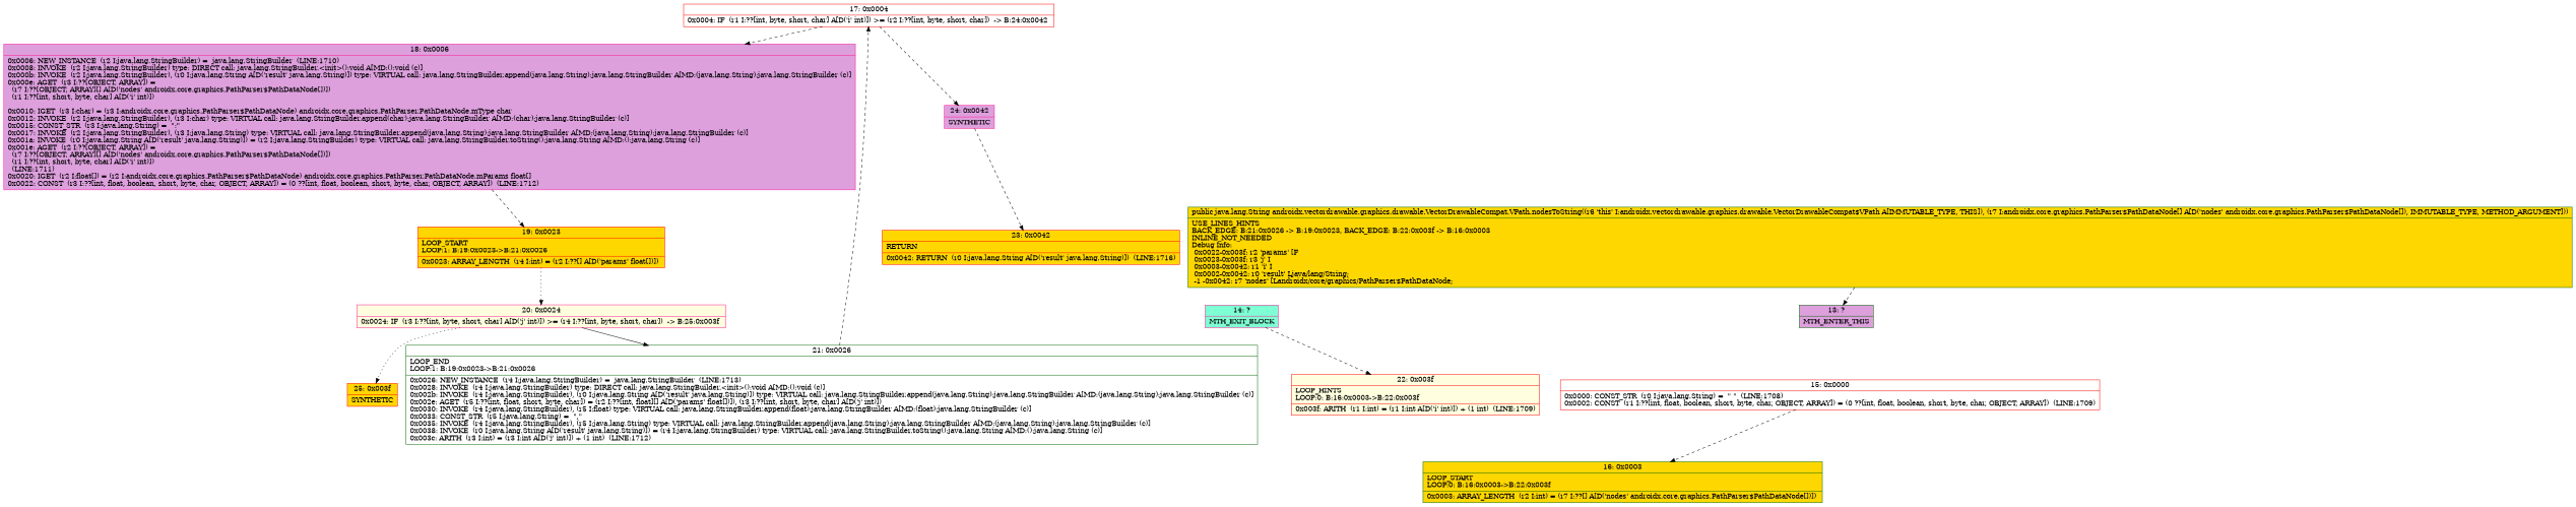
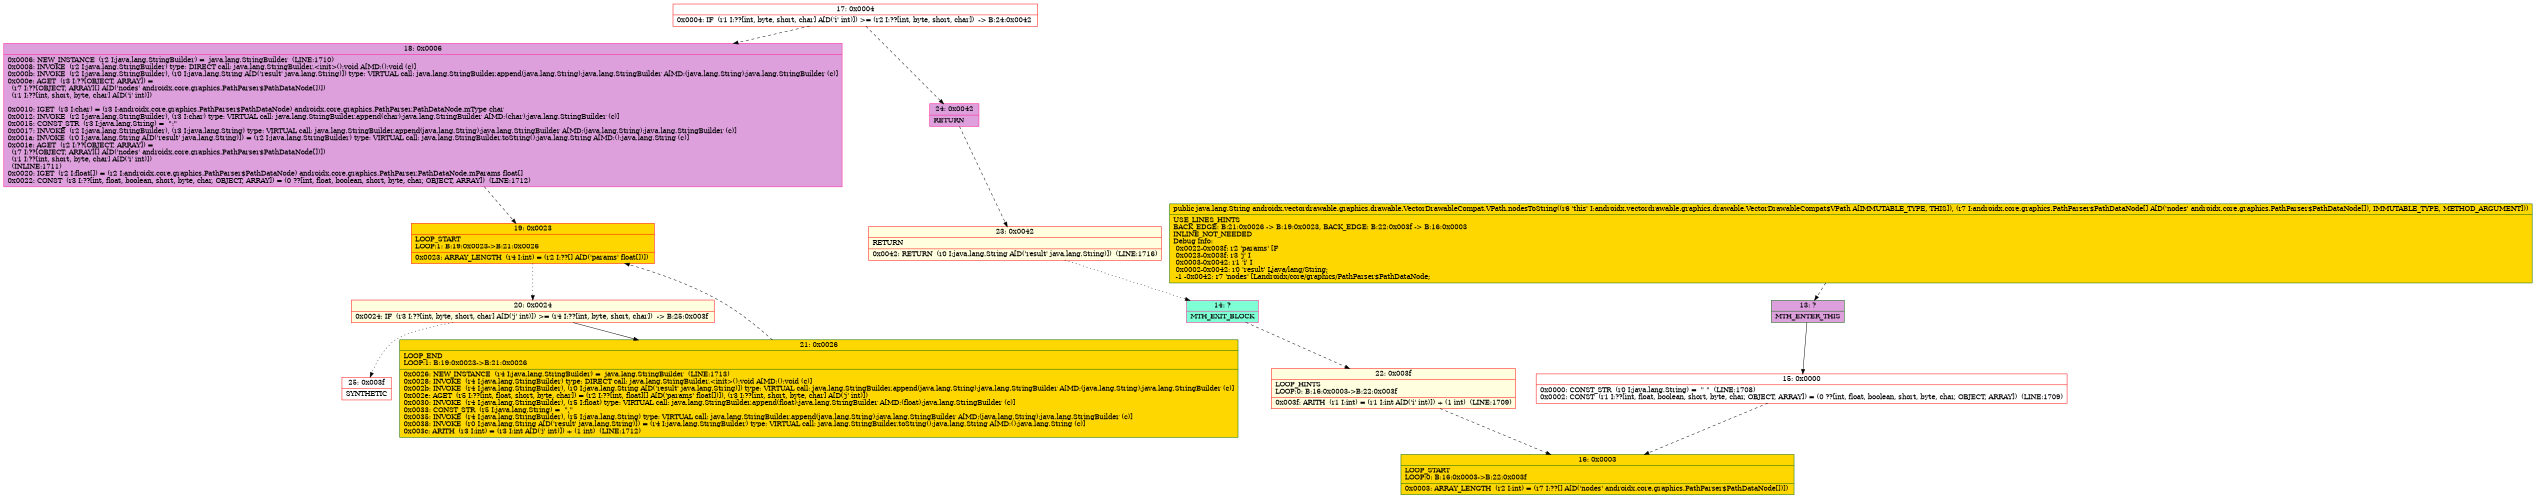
  digraph {
    node [color=red fillcolor=white shape=record style=filled]
    edge [style=dashed]
    n1 [color=darkgreen fillcolor=plum label="{13\:\ ?|MTH_ENTER_THIS\l}"]
    n2 [label="{15\:\ 0x0000|0x0000: CONST_STR  (r0 I:java.lang.String) =  \" \"  (LINE:1708)\l0x0002: CONST  (r1 I:??[int, float, boolean, short, byte, char, OBJECT, ARRAY]) = (0 ??[int, float, boolean, short, byte, char, OBJECT, ARRAY])  (LINE:1709)\l}"]
    n3 [color=darkgreen fillcolor=gold label="{16\:\ 0x0003|LOOP_START\lLOOP:0: B:16:0x0003\-\>B:22:0x003f\l|0x0003: ARRAY_LENGTH  (r2 I:int) = (r7 I:??[] A[D('nodes' androidx.core.graphics.PathParser$PathDataNode[])]) \l}"]
    n4 [label="{17\:\ 0x0004|0x0004: IF  (r1 I:??[int, byte, short, char] A[D('i' int)]) \>= (r2 I:??[int, byte, short, char])  \-\> B:24:0x0042 \l}"]
-   n5 [color=deeppink fillcolor=plum label="{18\:\ 0x0006|0x0006: NEW_INSTANCE  (r2 I:java.lang.StringBuilder) =  java.lang.StringBuilder  (LINE:1710)\l0x0008: INVOKE  (r2 I:java.lang.StringBuilder) type: DIRECT call: java.lang.StringBuilder.\<init\>():void A[MD:():void (c)]\l0x000b: INVOKE  (r2 I:java.lang.StringBuilder), (r0 I:java.lang.String A[D('result' java.lang.String)]) type: VIRTUAL call: java.lang.StringBuilder.append(java.lang.String):java.lang.StringBuilder A[MD:(java.lang.String):java.lang.StringBuilder (c)]\l0x000e: AGET  (r3 I:??[OBJECT, ARRAY]) = \l  (r7 I:??[OBJECT, ARRAY][] A[D('nodes' androidx.core.graphics.PathParser$PathDataNode[])])\l  (r1 I:??[int, short, byte, char] A[D('i' int)])\l \l0x0010: IGET  (r3 I:char) = (r3 I:androidx.core.graphics.PathParser$PathDataNode) androidx.core.graphics.PathParser.PathDataNode.mType char \l0x0012: INVOKE  (r2 I:java.lang.StringBuilder), (r3 I:char) type: VIRTUAL call: java.lang.StringBuilder.append(char):java.lang.StringBuilder A[MD:(char):java.lang.StringBuilder (c)]\l0x0015: CONST_STR  (r3 I:java.lang.String) =  \":\" \l0x0017: INVOKE  (r2 I:java.lang.StringBuilder), (r3 I:java.lang.String) type: VIRTUAL call: java.lang.StringBuilder.append(java.lang.String):java.lang.StringBuilder A[MD:(java.lang.String):java.lang.StringBuilder (c)]\l0x001a: INVOKE  (r0 I:java.lang.String A[D('result' java.lang.String)]) = (r2 I:java.lang.StringBuilder) type: VIRTUAL call: java.lang.StringBuilder.toString():java.lang.String A[MD:():java.lang.String (c)]\l0x001e: AGET  (r2 I:??[OBJECT, ARRAY]) = \l  (r7 I:??[OBJECT, ARRAY][] A[D('nodes' androidx.core.graphics.PathParser$PathDataNode[])])\l  (r1 I:??[int, short, byte, char] A[D('i' int)])\l  (LINE:1711)\l0x0020: IGET  (r2 I:float[]) = (r2 I:androidx.core.graphics.PathParser$PathDataNode) androidx.core.graphics.PathParser.PathDataNode.mParams float[] \l0x0022: CONST  (r3 I:??[int, float, boolean, short, byte, char, OBJECT, ARRAY]) = (0 ??[int, float, boolean, short, byte, char, OBJECT, ARRAY])  (LINE:1712)\l}"]
-   n6 [color=deeppink fillcolor=plum label="{24\:\ 0x0042|SYNTHETIC\l}"]
+   n5 [color=deeppink fillcolor=plum label="{18\:\ 0x0006|0x0006: NEW_INSTANCE  (r2 I:java.lang.StringBuilder) =  java.lang.StringBuilder  (LINE:1710)\l0x0008: INVOKE  (r2 I:java.lang.StringBuilder) type: DIRECT call: java.lang.StringBuilder.\<init\>():void A[MD:():void (c)]\l0x000b: INVOKE  (r2 I:java.lang.StringBuilder), (r0 I:java.lang.String A[D('result' java.lang.String)]) type: VIRTUAL call: java.lang.StringBuilder.append(java.lang.String):java.lang.StringBuilder A[MD:(java.lang.String):java.lang.StringBuilder (c)]\l0x000e: AGET  (r3 I:??[OBJECT, ARRAY]) = \l  (r7 I:??[OBJECT, ARRAY][] A[D('nodes' androidx.core.graphics.PathParser$PathDataNode[])])\l  (r1 I:??[int, short, byte, char] A[D('i' int)])\l \l0x0010: IGET  (r3 I:char) = (r3 I:androidx.core.graphics.PathParser$PathDataNode) androidx.core.graphics.PathParser.PathDataNode.mType char \l0x0012: INVOKE  (r2 I:java.lang.StringBuilder), (r3 I:char) type: VIRTUAL call: java.lang.StringBuilder.append(char):java.lang.StringBuilder A[MD:(char):java.lang.StringBuilder (c)]\l0x0015: CONST_STR  (r3 I:java.lang.String) =  \":\" \l0x0017: INVOKE  (r2 I:java.lang.StringBuilder), (r3 I:java.lang.String) type: VIRTUAL call: java.lang.StringBuilder.append(java.lang.String):java.lang.StringBuilder A[MD:(java.lang.String):java.lang.StringBuilder (c)]\l0x001a: INVOKE  (r0 I:java.lang.String A[D('result' java.lang.String)]) = (r2 I:java.lang.StringBuilder) type: VIRTUAL call: java.lang.StringBuilder.toString():java.lang.String A[MD:():java.lang.String (c)]\l0x001e: AGET  (r2 I:??[OBJECT, ARRAY]) = \l  (r7 I:??[OBJECT, ARRAY][] A[D('nodes' androidx.core.graphics.PathParser$PathDataNode[])])\l  (r1 I:??[int, short, byte, char] A[D('i' int)])\l  (INLINE:1711)\l0x0020: IGET  (r2 I:float[]) = (r2 I:androidx.core.graphics.PathParser$PathDataNode) androidx.core.graphics.PathParser.PathDataNode.mParams float[] \l0x0022: CONST  (r3 I:??[int, float, boolean, short, byte, char, OBJECT, ARRAY]) = (0 ??[int, float, boolean, short, byte, char, OBJECT, ARRAY])  (LINE:1712)\l}"]
+   n6 [color=deeppink fillcolor=plum label="{24\:\ 0x0042|RETURN\l}"]
    n7 [fillcolor=gold label="{19\:\ 0x0023|LOOP_START\lLOOP:1: B:19:0x0023\-\>B:21:0x0026\l|0x0023: ARRAY_LENGTH  (r4 I:int) = (r2 I:??[] A[D('params' float[])]) \l}"]
-   n8 [fillcolor=gold label="{23\:\ 0x0042|RETURN\l|0x0042: RETURN  (r0 I:java.lang.String A[D('result' java.lang.String)])  (LINE:1716)\l}"]
-   n9 [color=deeppink fillcolor=lightyellow label="{20\:\ 0x0024|0x0024: IF  (r3 I:??[int, byte, short, char] A[D('j' int)]) \>= (r4 I:??[int, byte, short, char])  \-\> B:25:0x003f \l}"]
-   n10 [color=darkgreen label="{21\:\ 0x0026|LOOP_END\lLOOP:1: B:19:0x0023\-\>B:21:0x0026\l|0x0026: NEW_INSTANCE  (r4 I:java.lang.StringBuilder) =  java.lang.StringBuilder  (LINE:1713)\l0x0028: INVOKE  (r4 I:java.lang.StringBuilder) type: DIRECT call: java.lang.StringBuilder.\<init\>():void A[MD:():void (c)]\l0x002b: INVOKE  (r4 I:java.lang.StringBuilder), (r0 I:java.lang.String A[D('result' java.lang.String)]) type: VIRTUAL call: java.lang.StringBuilder.append(java.lang.String):java.lang.StringBuilder A[MD:(java.lang.String):java.lang.StringBuilder (c)]\l0x002e: AGET  (r5 I:??[int, float, short, byte, char]) = (r2 I:??[int, float][] A[D('params' float[])]), (r3 I:??[int, short, byte, char] A[D('j' int)]) \l0x0030: INVOKE  (r4 I:java.lang.StringBuilder), (r5 I:float) type: VIRTUAL call: java.lang.StringBuilder.append(float):java.lang.StringBuilder A[MD:(float):java.lang.StringBuilder (c)]\l0x0033: CONST_STR  (r5 I:java.lang.String) =  \",\" \l0x0035: INVOKE  (r4 I:java.lang.StringBuilder), (r5 I:java.lang.String) type: VIRTUAL call: java.lang.StringBuilder.append(java.lang.String):java.lang.StringBuilder A[MD:(java.lang.String):java.lang.StringBuilder (c)]\l0x0038: INVOKE  (r0 I:java.lang.String A[D('result' java.lang.String)]) = (r4 I:java.lang.StringBuilder) type: VIRTUAL call: java.lang.StringBuilder.toString():java.lang.String A[MD:():java.lang.String (c)]\l0x003c: ARITH  (r3 I:int) = (r3 I:int A[D('j' int)]) + (1 int)  (LINE:1712)\l}"]
-   n11 [fillcolor=gold label="{25\:\ 0x003f|SYNTHETIC\l}"]
+   n8 [fillcolor=lightyellow label="{23\:\ 0x0042|RETURN\l|0x0042: RETURN  (r0 I:java.lang.String A[D('result' java.lang.String)])  (LINE:1716)\l}"]
+   n9 [fillcolor=lightyellow label="{20\:\ 0x0024|0x0024: IF  (r3 I:??[int, byte, short, char] A[D('j' int)]) \>= (r4 I:??[int, byte, short, char])  \-\> B:25:0x003f \l}"]
+   n10 [color=darkgreen fillcolor=gold label="{21\:\ 0x0026|LOOP_END\lLOOP:1: B:19:0x0023\-\>B:21:0x0026\l|0x0026: NEW_INSTANCE  (r4 I:java.lang.StringBuilder) =  java.lang.StringBuilder  (LINE:1713)\l0x0028: INVOKE  (r4 I:java.lang.StringBuilder) type: DIRECT call: java.lang.StringBuilder.\<init\>():void A[MD:():void (c)]\l0x002b: INVOKE  (r4 I:java.lang.StringBuilder), (r0 I:java.lang.String A[D('result' java.lang.String)]) type: VIRTUAL call: java.lang.StringBuilder.append(java.lang.String):java.lang.StringBuilder A[MD:(java.lang.String):java.lang.StringBuilder (c)]\l0x002e: AGET  (r5 I:??[int, float, short, byte, char]) = (r2 I:??[int, float][] A[D('params' float[])]), (r3 I:??[int, short, byte, char] A[D('j' int)]) \l0x0030: INVOKE  (r4 I:java.lang.StringBuilder), (r5 I:float) type: VIRTUAL call: java.lang.StringBuilder.append(float):java.lang.StringBuilder A[MD:(float):java.lang.StringBuilder (c)]\l0x0033: CONST_STR  (r5 I:java.lang.String) =  \",\" \l0x0035: INVOKE  (r4 I:java.lang.StringBuilder), (r5 I:java.lang.String) type: VIRTUAL call: java.lang.StringBuilder.append(java.lang.String):java.lang.StringBuilder A[MD:(java.lang.String):java.lang.StringBuilder (c)]\l0x0038: INVOKE  (r0 I:java.lang.String A[D('result' java.lang.String)]) = (r4 I:java.lang.StringBuilder) type: VIRTUAL call: java.lang.StringBuilder.toString():java.lang.String A[MD:():java.lang.String (c)]\l0x003c: ARITH  (r3 I:int) = (r3 I:int A[D('j' int)]) + (1 int)  (LINE:1712)\l}"]
+   n11 [label="{25\:\ 0x003f|SYNTHETIC\l}"]
    n12 [fillcolor=lightyellow label="{22\:\ 0x003f|LOOP_HINTS\lLOOP:0: B:16:0x0003\-\>B:22:0x003f\l|0x003f: ARITH  (r1 I:int) = (r1 I:int A[D('i' int)]) + (1 int)  (LINE:1709)\l}"]
    n13 [color=deeppink fillcolor=aquamarine label="{14\:\ ?|MTH_EXIT_BLOCK\l}"]
    n14 [color=darkgreen fillcolor=gold label="{public java.lang.String androidx.vectordrawable.graphics.drawable.VectorDrawableCompat.VPath.nodesToString((r6 'this' I:androidx.vectordrawable.graphics.drawable.VectorDrawableCompat$VPath A[IMMUTABLE_TYPE, THIS]), (r7 I:androidx.core.graphics.PathParser$PathDataNode[] A[D('nodes' androidx.core.graphics.PathParser$PathDataNode[]), IMMUTABLE_TYPE, METHOD_ARGUMENT]))  | USE_LINES_HINTS\lBACK_EDGE: B:21:0x0026 \-\> B:19:0x0023, BACK_EDGE: B:22:0x003f \-\> B:16:0x0003\lINLINE_NOT_NEEDED\lDebug Info:\l  0x0022\-0x003f: r2 'params' [F\l  0x0023\-0x003f: r3 'j' I\l  0x0003\-0x0042: r1 'i' I\l  0x0002\-0x0042: r0 'result' Ljava\/lang\/String;\l  \-1 \-0x0042: r7 'nodes' [Landroidx\/core\/graphics\/PathParser$PathDataNode;\l}"]
+   n1 -> n2 [style=solid]
    n2 -> n3
    n4 -> n5
    n4 -> n6
    n5 -> n7
    n6 -> n8
    n7 -> n9 [style=dotted]
+   n8 -> n13 [style=dotted]
    n9 -> n10 [style=solid]
    n9 -> n11 [style=dotted]
-   n10 -> n4
+   n10 -> n7
+   n12 -> n3
    n13 -> n12
    n14 -> n1
  }
